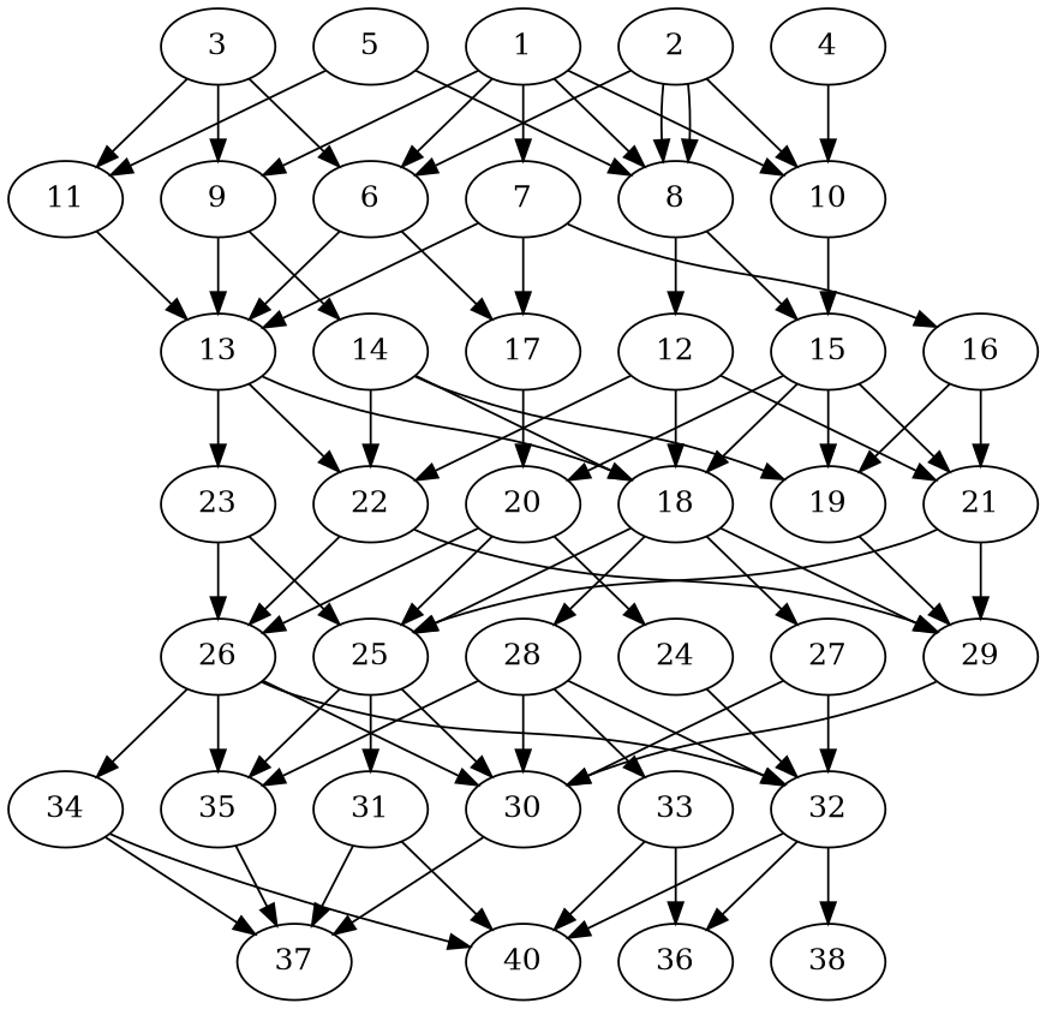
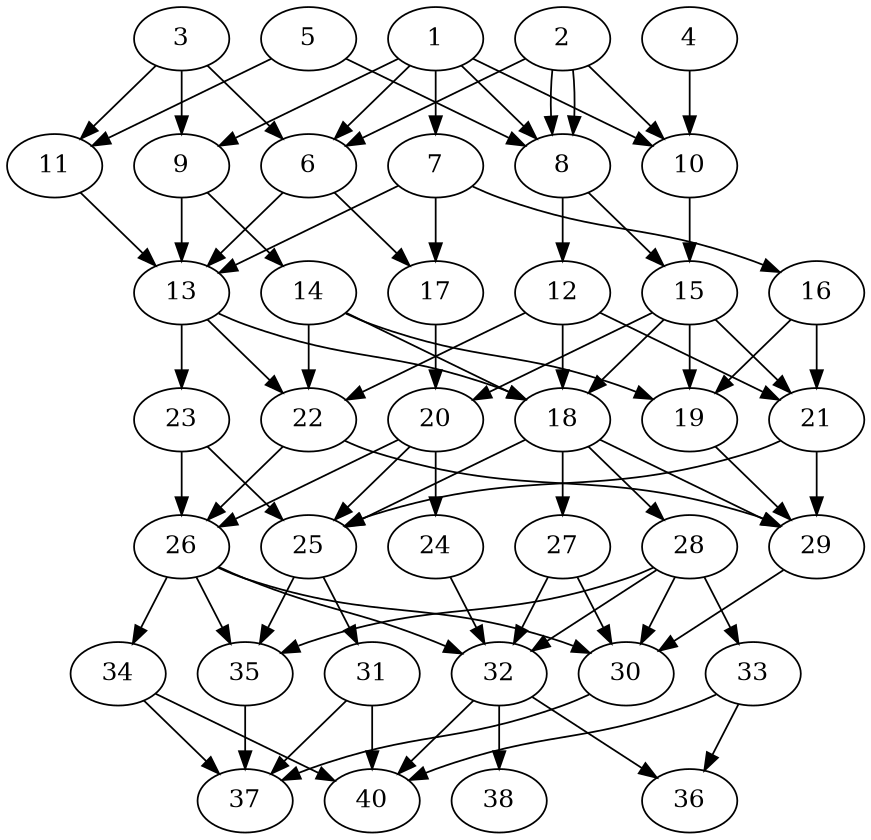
  digraph {
    node [alpha=0.01]
    1 [alpha=0.05 expect_size=19874816]
    6 [alpha=0.20 expect_size=10093568]
    7 [alpha=0.05 expect_size=13777920]
    8 [alpha=0.12 expect_size=28212224]
    9 [alpha=0.11 expect_size=31976448]
    10 [alpha=0.07 expect_size=19228672]
    13 [expect_size=23362560]
    17 [alpha=0.02 expect_size=24845312]
    16 [alpha=0.07 expect_size=24850432]
    12 [expect_size=10853376]
    15 [alpha=0.18 expect_size=21745664]
    14 [alpha=0.07 expect_size=50416640]
    18 [alpha=0.13 expect_size=37445632]
    22 [expect_size=29782016]
    23 [expect_size=30988288]
    20 [alpha=0.19 expect_size=44957696]
    21 [alpha=0.06 expect_size=13929472]
    19 [alpha=0.18 expect_size=19381248]
    2 [alpha=0.05 expect_size=24283136]
    3 [alpha=0.11 expect_size=16782336]
    11 [alpha=0.07 expect_size=46217216]
    4 [alpha=0.08 expect_size=12521472]
    5 [expect_size=37444608]
    25 [expect_size=49336320]
    27 [alpha=0.02 expect_size=15598592]
    28 [alpha=0.14 expect_size=20936704]
    29 [alpha=0.17 expect_size=5280768]
    26 [alpha=0.20 expect_size=45319168]
    24 [alpha=0.04 expect_size=33411072]
    30 [alpha=0.07 expect_size=48561152]
    31 [alpha=0.13 expect_size=46489600]
    35 [alpha=0.18 expect_size=28720128]
    32 [alpha=0.03 expect_size=13700096]
    33 [alpha=0.19 expect_size=16417792]
    34 [alpha=0.15 expect_size=18998272]
    37 [alpha=0.09 expect_size=29488128]
    40 [alpha=0.17 expect_size=13503488]
    36 [alpha=0.09 expect_size=30599168]
    38 [alpha=0.02 expect_size=33920000]
    1 -> 6
    1 -> 7
    1 -> 8
    1 -> 9
    1 -> 10
    6 -> 13
    6 -> 17
    7 -> 13
    7 -> 17
    7 -> 16
    8 -> 12
    8 -> 15
    9 -> 13
    9 -> 14
    10 -> 15
    13 -> 18
    13 -> 22
    13 -> 23
    17 -> 20
    16 -> 21
    16 -> 19
    12 -> 18
    12 -> 22
    12 -> 21
    15 -> 18
    15 -> 20
    15 -> 21
    15 -> 19
    14 -> 18
    14 -> 22
    14 -> 19
    18 -> 25
    18 -> 27
    18 -> 28
    18 -> 29
    22 -> 29
    22 -> 26
    23 -> 25
    23 -> 26
    20 -> 25
    20 -> 26
    20 -> 24
    21 -> 25
    21 -> 29
    19 -> 29
    2 -> 6
    2 -> 8
    2 -> 8
    2 -> 10
    3 -> 6
    3 -> 9
    3 -> 11
    11 -> 13
    4 -> 10
    5 -> 8
    5 -> 11
-   25 -> 30
    25 -> 31
    25 -> 35
    27 -> 30
    27 -> 32
    28 -> 30
    28 -> 35
    28 -> 32
    28 -> 33
    29 -> 30
    26 -> 30
    26 -> 35
    26 -> 32
    26 -> 34
    24 -> 32
    30 -> 37
    31 -> 37
    31 -> 40
    35 -> 37
    32 -> 40
    32 -> 36
    32 -> 38
    33 -> 40
    33 -> 36
    34 -> 37
    34 -> 40
  }
